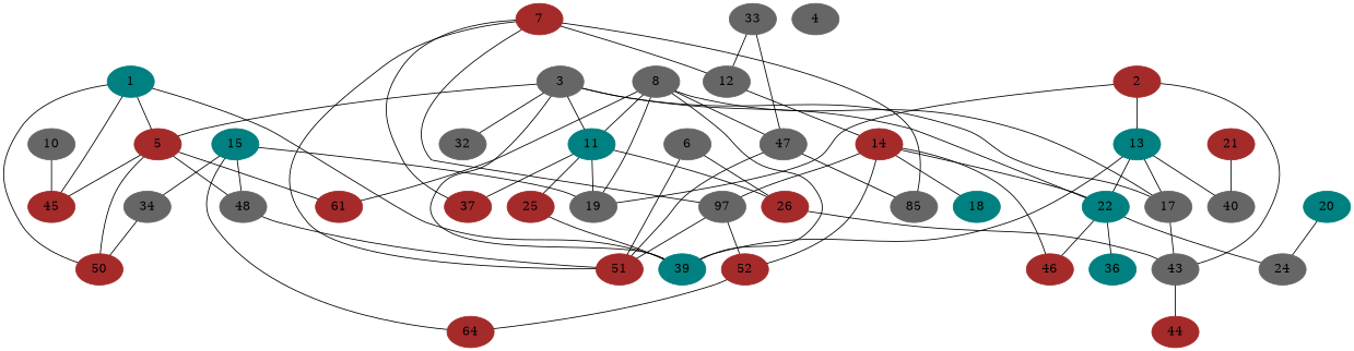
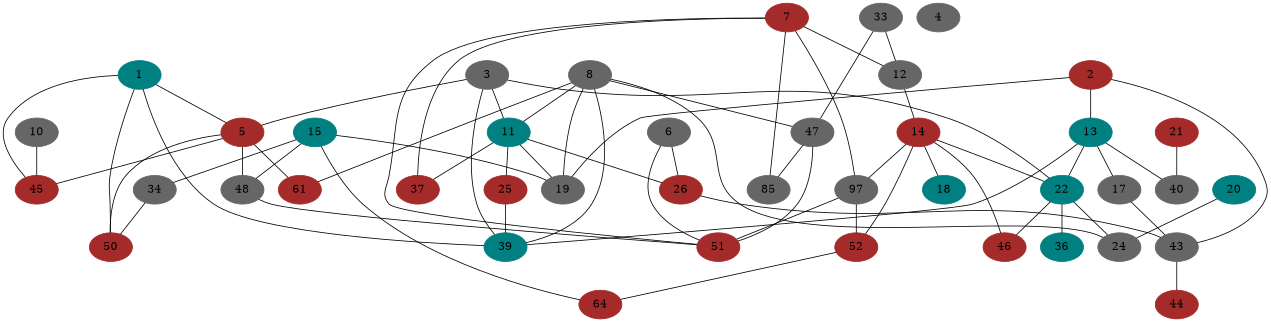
  graph {
    node [color=gray40 style=filled]
    1 [color=teal super="+16"]
    5 [color=brown super="+31"]
    39 [color=teal super="+54"]
    45 [color=brown]
    50 [color=brown]
    48
    61 [color=brown]
    13 [color=teal super="+62"]
    17 [super="+28"]
    22 [color=teal super="+42"]
    40
    2 [color=brown]
    19 [super="+66"]
    43 [super="+58"]
    44 [color=brown]
    3 [super="+55"]
    11 [color=teal super="+49"]
-   32
    26 [color=brown super="+67"]
    37 [color=brown]
    25 [color=brown]
    46 [color=brown]
    24
    36 [color=teal]
    4
    51 [color=brown super="+57"]
    6 [super="+9"]
    12 [super="+23"]
    14 [color=brown super="+41"]
    7 [color=brown super="+56"]
    n31 [label=97]
    n32 [label=85]
    52 [color=brown super="+60"]
    8 [super="+59"]
    47 [super="+69"]
    10 [super="+38"]
    18 [color=teal super="+63"]
    64 [color=brown]
    15 [color=teal super="+29"]
    34 [super="+68"]
    20 [color=teal super="+35"]
    21 [color=brown super="+30"]
    33 [super="+53"]
    1 -- 5
    1 -- 39
    1 -- 45
    1 -- 50
    5 -- 45
    5 -- 50
    5 -- 48
    5 -- 61
    48 -- 51
    13 -- 39
    13 -- 17
    13 -- 22
    13 -- 40
    17 -- 43
    22 -- 46
    22 -- 24
    22 -- 36
    2 -- 13
    2 -- 19
    2 -- 43
    43 -- 44
    3 -- 5
    3 -- 39
-   3 -- 17
    3 -- 22
    3 -- 11
-   3 -- 32
    11 -- 19
    11 -- 26
    11 -- 37
    11 -- 25
    26 -- 43
    25 -- 39
    6 -- 26
    6 -- 51
    12 -- 14
    14 -- 22
    14 -- 46
    14 -- n31
    14 -- 52
    14 -- 18
    7 -- 37
    7 -- 51
    7 -- 12 [weight=2]
    7 -- n31
    7 -- n32
    n31 -- 51
    n31 -- 52
    52 -- 64
    8 -- 39
    8 -- 61
-   8 -- 17
+   8 -- 24
    8 -- 19
    8 -- 11
    8 -- 47
    47 -- 51 [weight=2]
    47 -- n32
    10 -- 45
    15 -- 48
    15 -- 19
    15 -- 64
    15 -- 34
    34 -- 50
    20 -- 24
    21 -- 40
    33 -- 12
    33 -- 47
  }
